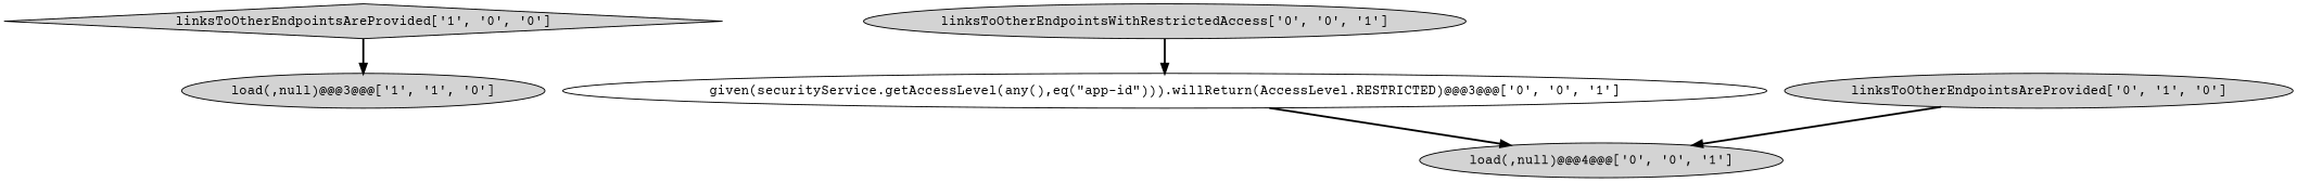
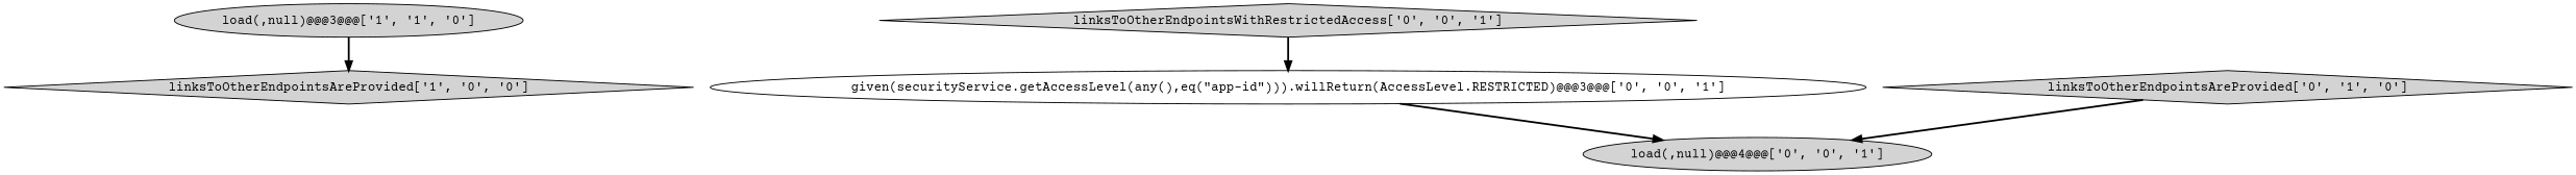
  digraph {
    fontname="Courier Prime"
    node [fillcolor=lightgray fontname="Courier Prime" shape=diamond style=filled]
    edge [fontname="Courier Prime" style=bold]
    n1 [label="linksToOtherEndpointsAreProvided['1', '0', '0']"]
    n2 [label="load(,null)@@@3@@@['1', '1', '0']" shape=ellipse]
-   n3 [label="linksToOtherEndpointsWithRestrictedAccess['0', '0', '1']" shape=ellipse]
+   n3 [label="linksToOtherEndpointsWithRestrictedAccess['0', '0', '1']"]
    n4 [fillcolor=white label="given(securityService.getAccessLevel(any(),eq(\"app-id\"))).willReturn(AccessLevel.RESTRICTED)@@@3@@@['0', '0', '1']" shape=ellipse]
    n5 [label="load(,null)@@@4@@@['0', '0', '1']" shape=ellipse]
-   n6 [label="linksToOtherEndpointsAreProvided['0', '1', '0']" shape=ellipse]
-   n1 -> n2
+   n6 [label="linksToOtherEndpointsAreProvided['0', '1', '0']"]
+   n2 -> n1
    n3 -> n4
    n4 -> n5
    n6 -> n5
  }
